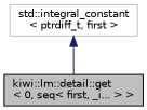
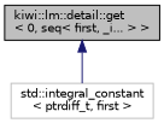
  digraph {
    node [fontname=Helvetica fontsize=10 shape=record style=filled]
    n1 [color=black fillcolor=grey75 fontcolor=black height=0.2 label="kiwi::lm::detail::get\l\< 0, seq\< first, _i... \> \>" width=0.4]
    n2 [color=grey75 fillcolor=white height=0.2 label="std::integral_constant\l\< ptrdiff_t, first \>" width=0.4]
-   n2 -> n1 [color=midnightblue dir=back fontname=Helvetica fontsize=10 labelfontname=Helvetica labelfontsize=10 style=solid]
+   n1 -> n2 [color=midnightblue dir=back fontname=Helvetica fontsize=10 labelfontname=Helvetica labelfontsize=10 style=solid]
  }
